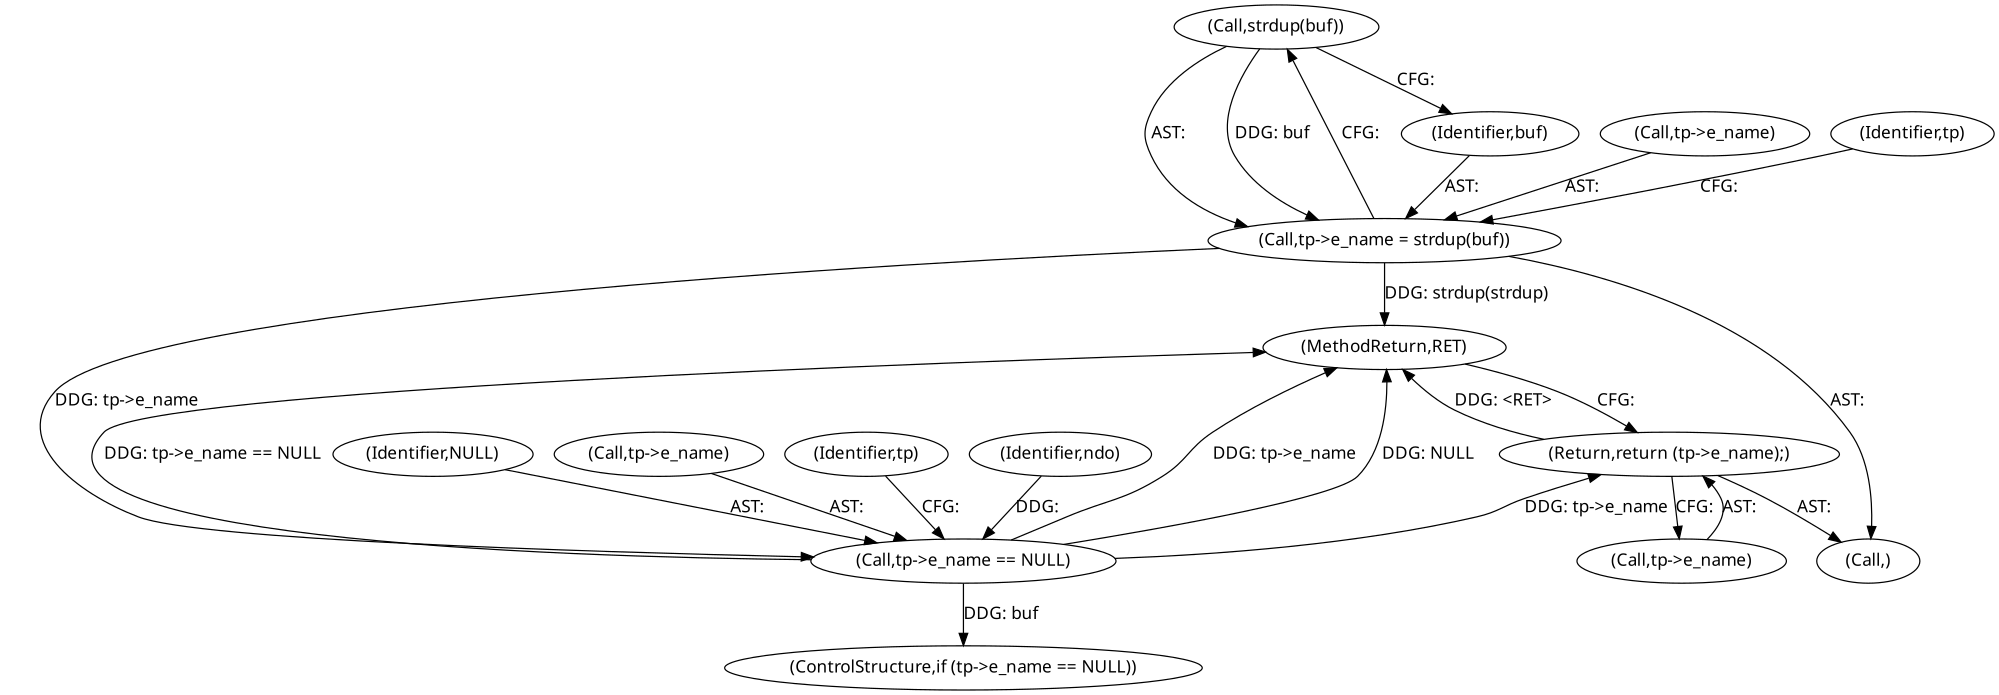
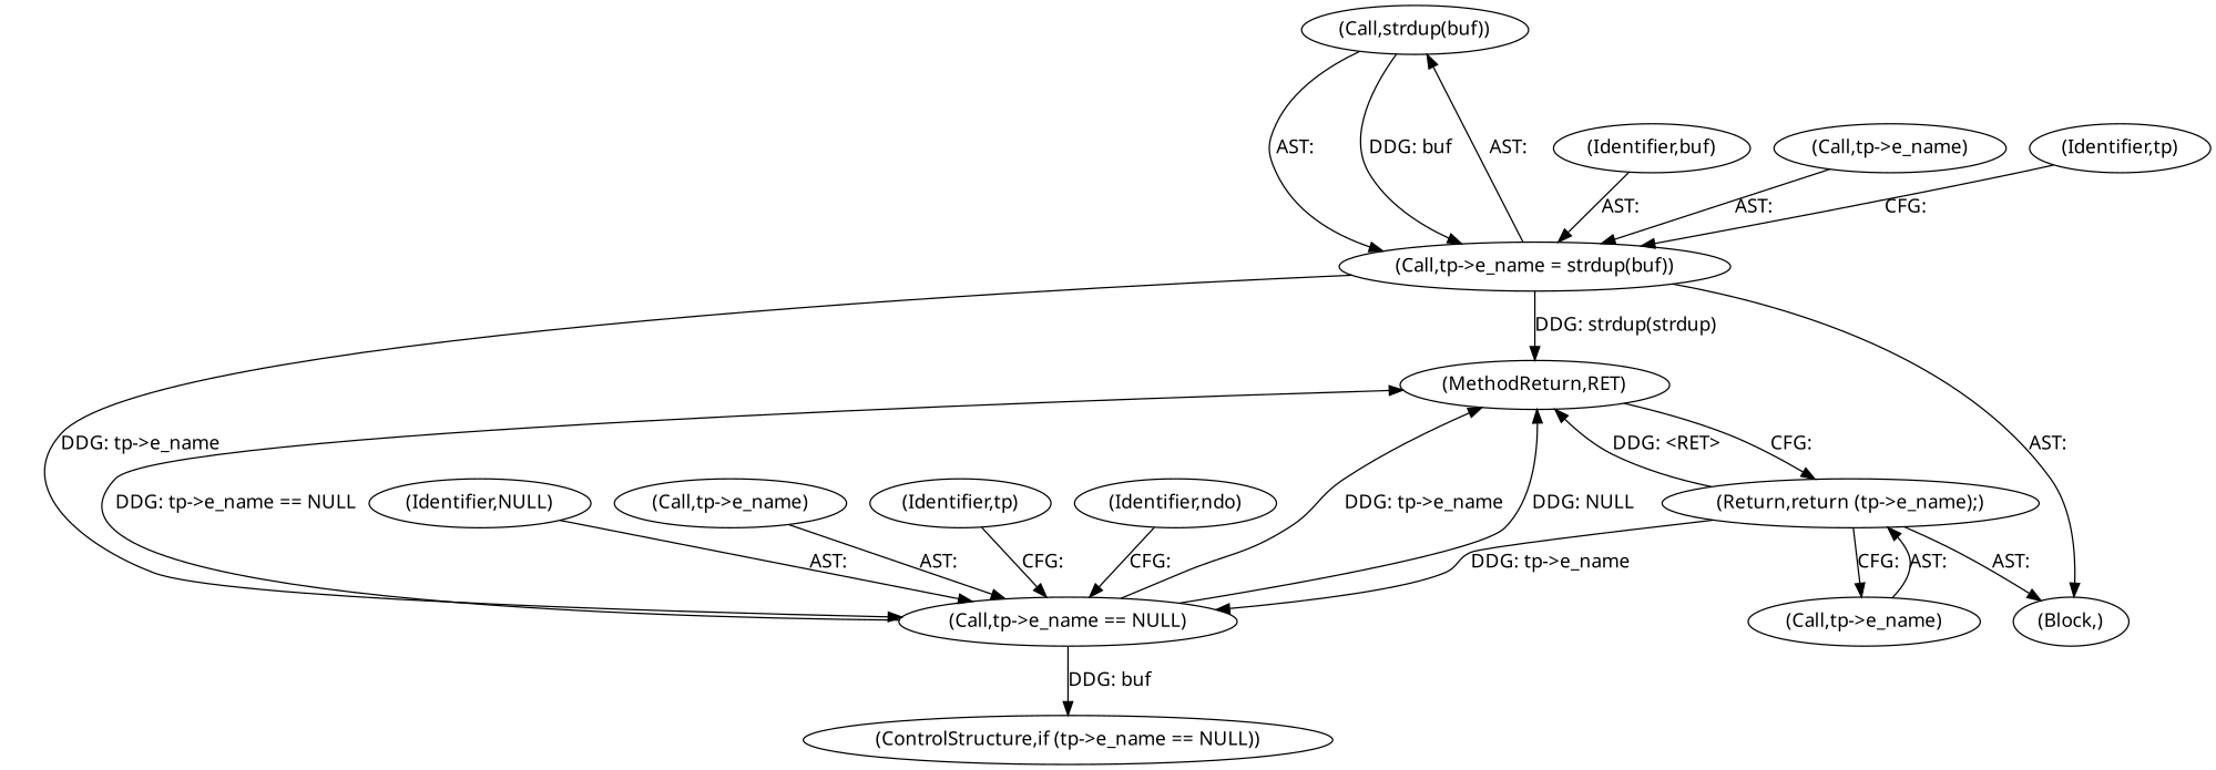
  digraph {
    fontname="Noto Sans"
    node [fontname="Noto Sans"]
    edge [fontname="Noto Sans"]
    n1 [label="(Call,strdup(buf))"]
    n2 [label="(Call,tp->e_name = strdup(buf))"]
    n3 [label="(Identifier,buf)"]
    n4 [label="(MethodReturn,RET)"]
    n5 [label="(Call,tp->e_name == NULL)"]
-   n6 [label="(Call,)"]
+   n6 [label="(Block,)"]
    n7 [label="(Return,return (tp->e_name);)"]
    n8 [label="(ControlStructure,if (tp->e_name == NULL))"]
    n9 [label="(Call,tp->e_name)"]
    n10 [label="(Identifier,NULL)"]
    n11 [label="(Call,tp->e_name)"]
    n12 [label="(Call,tp->e_name)"]
    n13 [label="(Identifier,tp)"]
    n14 [label="(Identifier,ndo)"]
    n15 [label="(Identifier,tp)"]
    n1 -> n2 [label="AST: "]
    n1 -> n2 [label="DDG: buf"]
-   n1 -> n3 [label="CFG: "]
-   n2 -> n1 [label="CFG: "]
+   n2 -> n1 [label="AST: "]
    n2 -> n4 [label="DDG: strdup(strdup)"]
    n2 -> n5 [label="DDG: tp->e_name"]
    n2 -> n6 [label="AST: "]
    n3 -> n2 [label="AST: "]
    n4 -> n7 [label="CFG: "]
    n5 -> n4 [label="DDG: tp->e_name == NULL"]
    n5 -> n4 [label="DDG: tp->e_name"]
    n5 -> n4 [label="DDG: NULL"]
-   n5 -> n7 [label="DDG: tp->e_name"]
+   n7 -> n5 [label="DDG: tp->e_name"]
    n5 -> n8 [label="DDG: buf"]
    n7 -> n4 [label="DDG: <RET>"]
    n7 -> n6 [label="AST: "]
    n7 -> n9 [label="CFG: "]
    n9 -> n7 [label="AST: "]
    n10 -> n5 [label="AST: "]
    n11 -> n2 [label="AST: "]
    n12 -> n5 [label="AST: "]
    n13 -> n5 [label="CFG: "]
-   n14 -> n5 [label="DDG: "]
+   n14 -> n5 [label="CFG: "]
    n15 -> n2 [label="CFG: "]
  }
